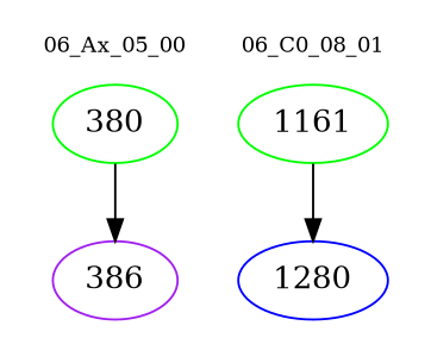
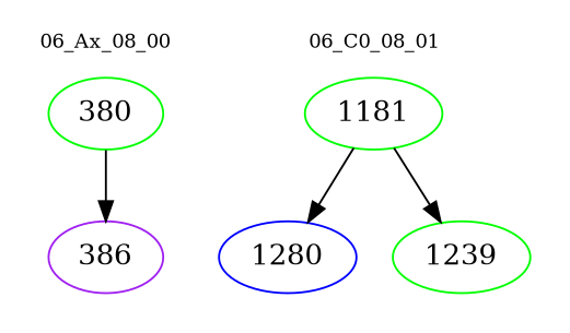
  digraph {
    node [color=green]
    edge [color=black]
    n1 [label=380]
    n2 [color=purple label=386]
-   n3 [label=1161]
+   n3 [label=1181]
    n4 [color=blue label=1280]
+   n5 [label=1239]
    subgraph cluster_1 {
      color=white
      fontsize=10
-     label="06_Ax_05_00"
+     label="06_Ax_08_00"
      n1
      n2
    }
    subgraph cluster_2 {
      color=white
      fontsize=10
      label="06_C0_08_01"
      n3
      n4
+     n5
    }
    n1 -> n2
    n3 -> n4
+   n3 -> n5
  }
